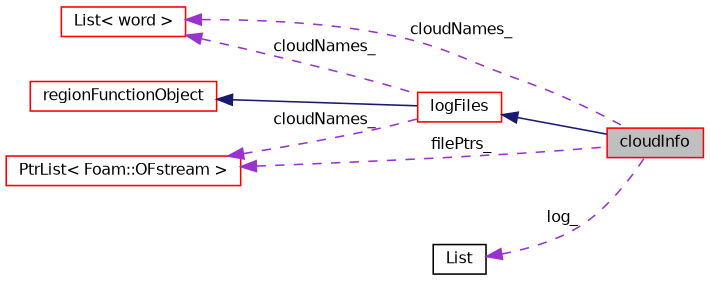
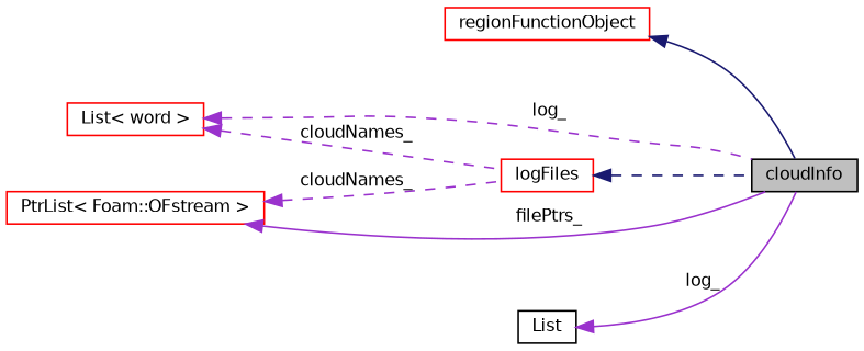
  digraph {
    rankdir=LR
    node [color=red fontname=Helvetica fontsize=10 shape=record]
    edge [color=darkorchid3 dir=back fontname=Helvetica fontsize=10 labelfontname=Helvetica labelfontsize=10 style=dashed]
-   n1 [fillcolor=grey75 fontcolor=black height=0.2 label=cloudInfo style=filled width=0.4]
+   n1 [color=black fillcolor=grey75 fontcolor=black height=0.2 label=cloudInfo style=filled width=0.4]
    n2 [height=0.2 label=regionFunctionObject width=0.4]
    n3 [height=0.2 label=logFiles width=0.4]
    n4 [height=0.2 label="List\< word \>" width=0.4]
    n5 [height=0.2 label="PtrList\< Foam::OFstream \>" width=0.4]
    n6 [color=black height=0.2 label=List width=0.4]
-   n2 -> n3 [color=midnightblue style=solid]
-   n3 -> n1 [color=midnightblue style=solid]
-   n4 -> n1 [label=" cloudNames_"]
+   n2 -> n1 [color=midnightblue style=solid]
+   n3 -> n1 [color=midnightblue]
+   n4 -> n1 [label=" log_"]
    n4 -> n3 [label=" cloudNames_"]
-   n5 -> n1 [label=" filePtrs_"]
+   n5 -> n1 [label=" filePtrs_" style=solid]
    n5 -> n3 [label=" cloudNames_"]
-   n6 -> n1 [label=" log_"]
+   n6 -> n1 [label=" log_" style=solid]
  }
